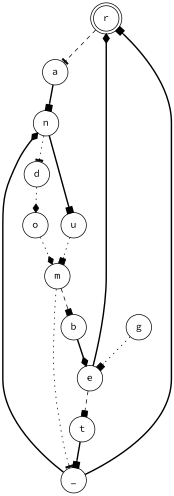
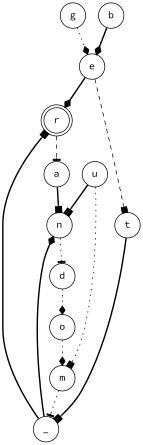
  digraph {
    fontname="Source Code Pro"
    node [color=black fontname="Source Code Pro" shape=circle]
    edge [arrowhead=box fontname="Source Code Pro" style=bold]
    r [shape=doublecircle]
    a
    n
    g
    e
    t
    _
    d
    u
    o
    m
    b
    r -> a [arrowhead=tee style=dashed]
    a -> n
    n -> d [arrowhead=tee style=dotted]
-   n -> u
-   g -> e [style=dotted]
+   u -> n
+   g -> e [arrowhead=diamond style=dotted]
    e -> r [arrowhead=diamond]
    e -> t [style=dashed]
    t -> _
    _ -> r
    _ -> n [arrowhead=diamond]
    d -> o [arrowhead=diamond style=dotted]
    u -> m [style=dotted]
    o -> m [arrowhead=diamond style=dotted]
    m -> _ [arrowhead=tee style=dotted]
-   m -> b [style=dashed]
    b -> e [arrowhead=diamond]
  }
